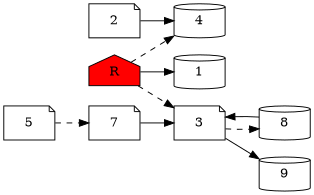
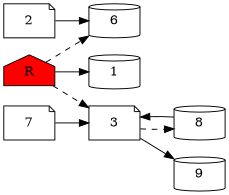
  digraph {
    rankdir=LR
    node [shape=cylinder]
    edge [style=solid]
-   4
+   4 [label=6]
    2 [shape=note]
    8
    3 [shape=note]
    9
-   5 [shape=note]
    7 [shape=note]
    R [fillcolor="#ff0000" shape=house style=filled]
    1
    2 -> 4
    8 -> 3
    3 -> 8 [style=dashed]
    3 -> 9
-   5 -> 7 [style=dashed]
    7 -> 3
    R -> 4 [style=dashed]
    R -> 3 [style=dashed]
    R -> 1
  }
